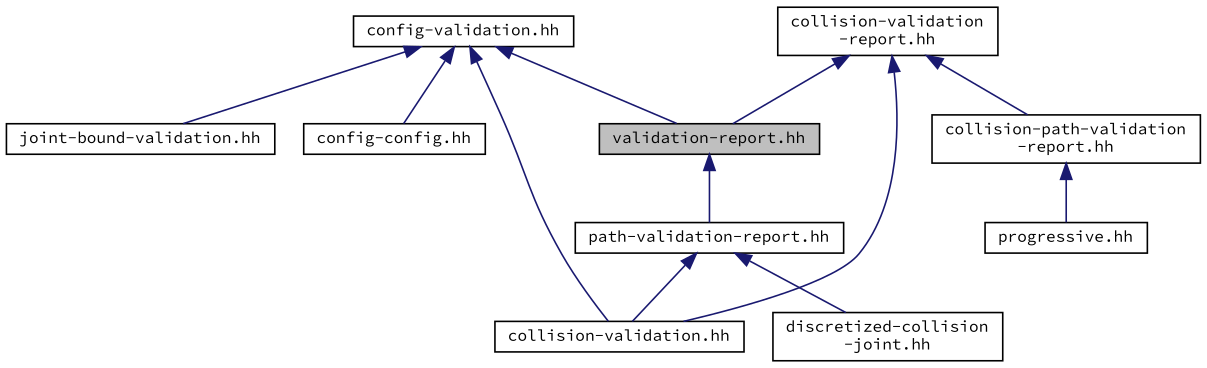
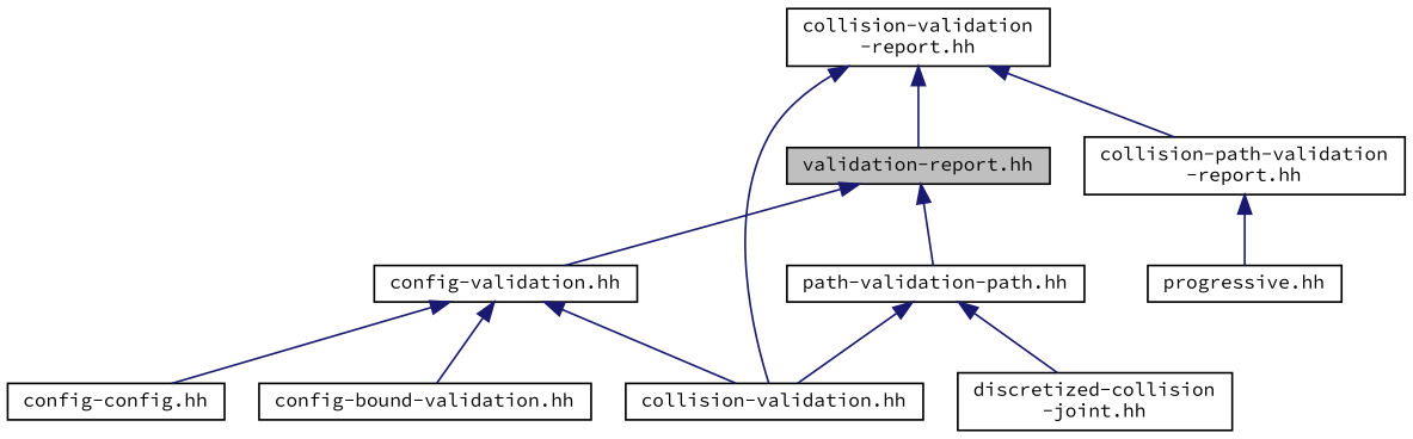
  digraph {
    fontname="Source Code Pro"
    node [color=black fillcolor=white fontname="Source Code Pro" fontsize=10 shape=record style=filled]
    edge [color=midnightblue dir=back fontname="Source Code Pro" fontsize=10 labelfontname=Helvetica labelfontsize=10 style=solid]
    n1 [fillcolor=grey75 fontcolor=black height=0.2 label="validation-report.hh" width=0.4]
-   n2 [height=0.2 label="path-validation-report.hh" width=0.4]
+   n2 [height=0.2 label="path-validation-path.hh" width=0.4]
    n3 [height=0.2 label="config-validation.hh" width=0.4]
    n4 [height=0.2 label="discretized-collision\l-joint.hh" width=0.4]
    n5 [height=0.2 label="collision-validation.hh" width=0.4]
    n6 [height=0.2 label="collision-validation\l-report.hh" width=0.4]
    n7 [height=0.2 label="collision-path-validation\l-report.hh" width=0.4]
    n8 [height=0.2 label="config-config.hh" width=0.4]
-   n9 [height=0.2 label="joint-bound-validation.hh" width=0.4]
+   n9 [height=0.2 label="config-bound-validation.hh" width=0.4]
    n10 [height=0.2 label="progressive.hh" width=0.4]
    n1 -> n2
-   n3 -> n1
+   n1 -> n3
    n2 -> n4
    n2 -> n5
    n3 -> n5
    n3 -> n8
    n3 -> n9
    n6 -> n1
    n6 -> n5
    n6 -> n7
    n7 -> n10
  }
